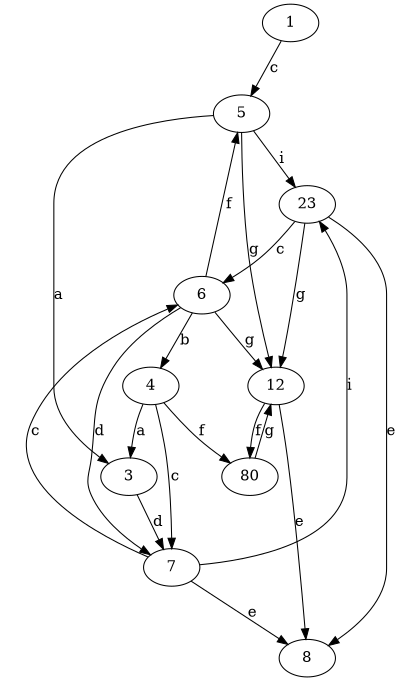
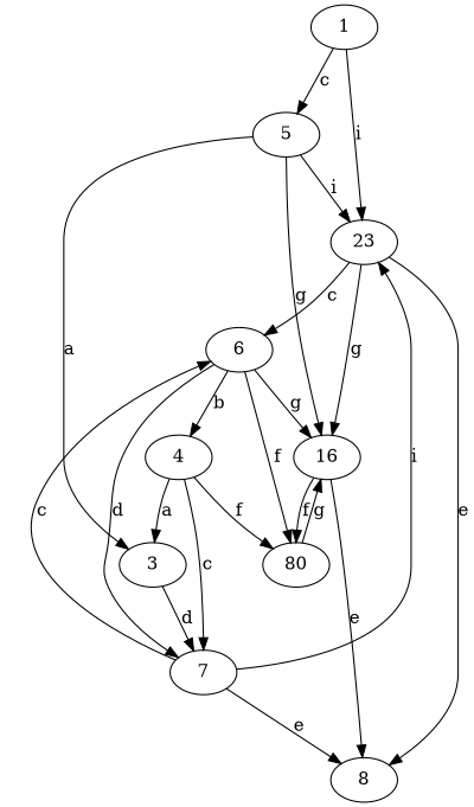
  strict digraph {
    1
    5
    n3 [label=23]
-   12
+   12 [label=16]
    3
    n6 [label=80]
    8
    6
    7
    4
    1 -> 5 [label=c]
+   1 -> n3 [label=i]
    5 -> n3 [label=i]
    5 -> 12 [label=g]
    5 -> 3 [label=a]
    n3 -> 12 [label=g]
    n3 -> 8 [label=e]
    n3 -> 6 [label=c]
    12 -> n6 [label=f]
    12 -> 8 [label=e]
    3 -> 7 [label=d]
    n6 -> 12 [label=g]
    6 -> 12 [label=g]
-   6 -> 5 [label=f]
+   6 -> n6 [label=f]
    6 -> 7 [label=d]
    6 -> 4 [label=b]
    7 -> n3 [label=i]
    7 -> 8 [label=e]
    7 -> 6 [label=c]
    4 -> 3 [label=a]
    4 -> n6 [label=f]
    4 -> 7 [label=c]
  }
